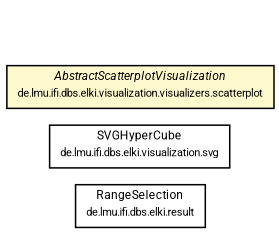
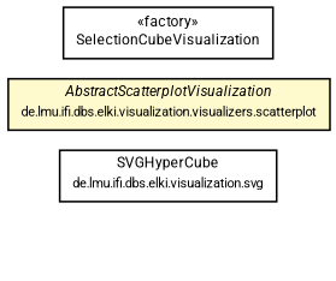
  digraph {
    nodesep=0.15
    rankdir=LR
    ranksep=0.25
    node [fontcolor=black fontname=Roboto fontsize=8 margin=0 shape=plaintext]
-   n1 [height=0 label=<<table title="de.lmu.ifi.dbs.elki.result.RangeSelection" border="0" cellborder="1" cellspacing="0" cellpadding="2" href="../../../../result/RangeSelection.html" target="_parent"> 		<tr><td><table border="0" cellspacing="0" cellpadding="1"> 		<tr><td align="center" balign="center"> <font face="Roboto">RangeSelection</font> </td></tr> 		<tr><td align="center" balign="center"> <font face="Roboto" point-size="7.0">de.lmu.ifi.dbs.elki.result</font> </td></tr> 		</table></td></tr> 		</table>> width=0]
    n2 [height=0 label=<<table title="de.lmu.ifi.dbs.elki.visualization.svg.SVGHyperCube" border="0" cellborder="1" cellspacing="0" cellpadding="2" href="../../../svg/SVGHyperCube.html" target="_parent"> 		<tr><td><table border="0" cellspacing="0" cellpadding="1"> 		<tr><td align="center" balign="center"> <font face="Roboto">SVGHyperCube</font> </td></tr> 		<tr><td align="center" balign="center"> <font face="Roboto" point-size="7.0">de.lmu.ifi.dbs.elki.visualization.svg</font> </td></tr> 		</table></td></tr> 		</table>> width=0]
    n3 [height=0 label=<<table title="de.lmu.ifi.dbs.elki.visualization.visualizers.scatterplot.AbstractScatterplotVisualization" border="0" cellborder="1" cellspacing="0" cellpadding="2" bgcolor="LemonChiffon" href="../AbstractScatterplotVisualization.html" target="_parent"> 		<tr><td><table border="0" cellspacing="0" cellpadding="1"> 		<tr><td align="center" balign="center"> <font face="Roboto"><i>AbstractScatterplotVisualization</i></font> </td></tr> 		<tr><td align="center" balign="center"> <font face="Roboto" point-size="7.0">de.lmu.ifi.dbs.elki.visualization.visualizers.scatterplot</font> </td></tr> 		</table></td></tr> 		</table>> width=0]
+   n4 [height=0 label=<<table title="de.lmu.ifi.dbs.elki.visualization.visualizers.scatterplot.selection.SelectionCubeVisualization" border="0" cellborder="1" cellspacing="0" cellpadding="2" href="SelectionCubeVisualization.html" target="_parent"> 		<tr><td><table border="0" cellspacing="0" cellpadding="1"> 		<tr><td align="center" balign="center"> &#171;factory&#187; </td></tr> 		<tr><td align="center" balign="center"> <font face="Roboto">SelectionCubeVisualization</font> </td></tr> 		</table></td></tr> 		</table>> width=0]
  }
